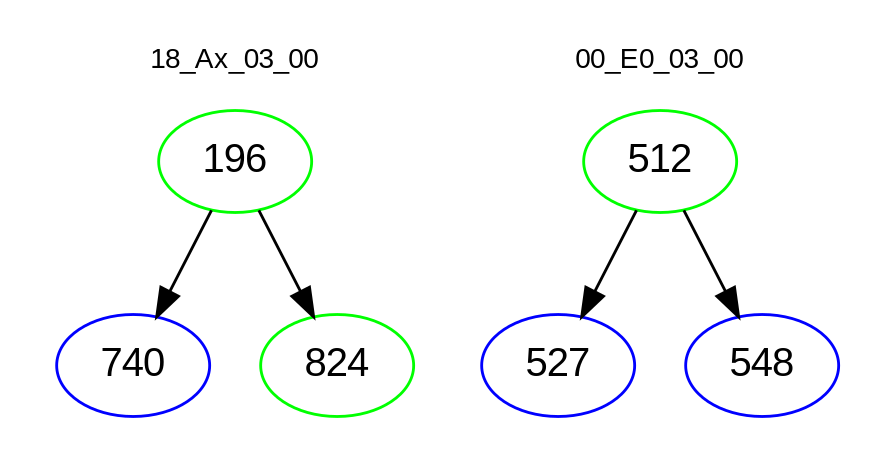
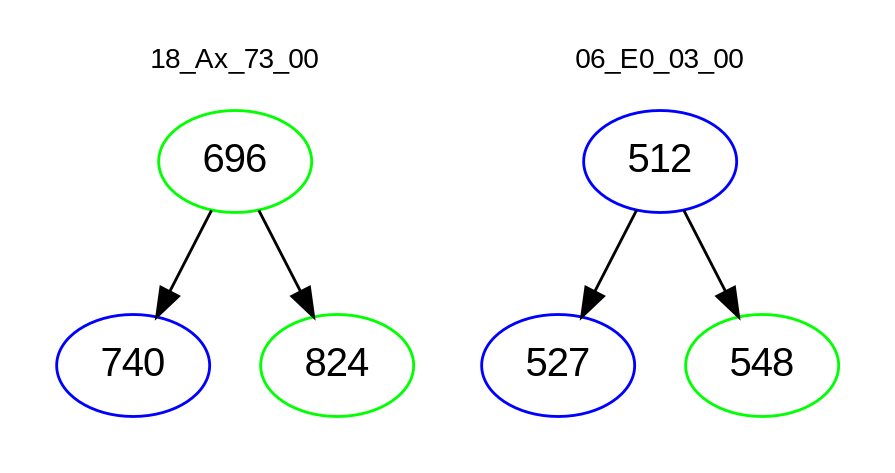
  digraph {
    fontname="Liberation Sans"
    node [color=green fontname="Liberation Sans"]
    edge [color=black fontname="Liberation Sans"]
-   n1 [label=196]
+   n1 [label=696]
    n2 [color=blue label=740]
    n3 [label=824]
-   n4 [label=512]
+   n4 [color=blue label=512]
    n5 [color=blue label=527]
-   n6 [color=blue label=548]
+   n6 [label=548]
    subgraph cluster_1 {
      color=white
      fontsize=10
-     label="18_Ax_03_00"
+     label="18_Ax_73_00"
      n1
      n2
      n3
    }
    subgraph cluster_2 {
      color=white
      fontsize=10
-     label="00_E0_03_00"
+     label="06_E0_03_00"
      n4
      n5
      n6
    }
    n1 -> n2
    n1 -> n3
    n4 -> n5
    n4 -> n6
  }
